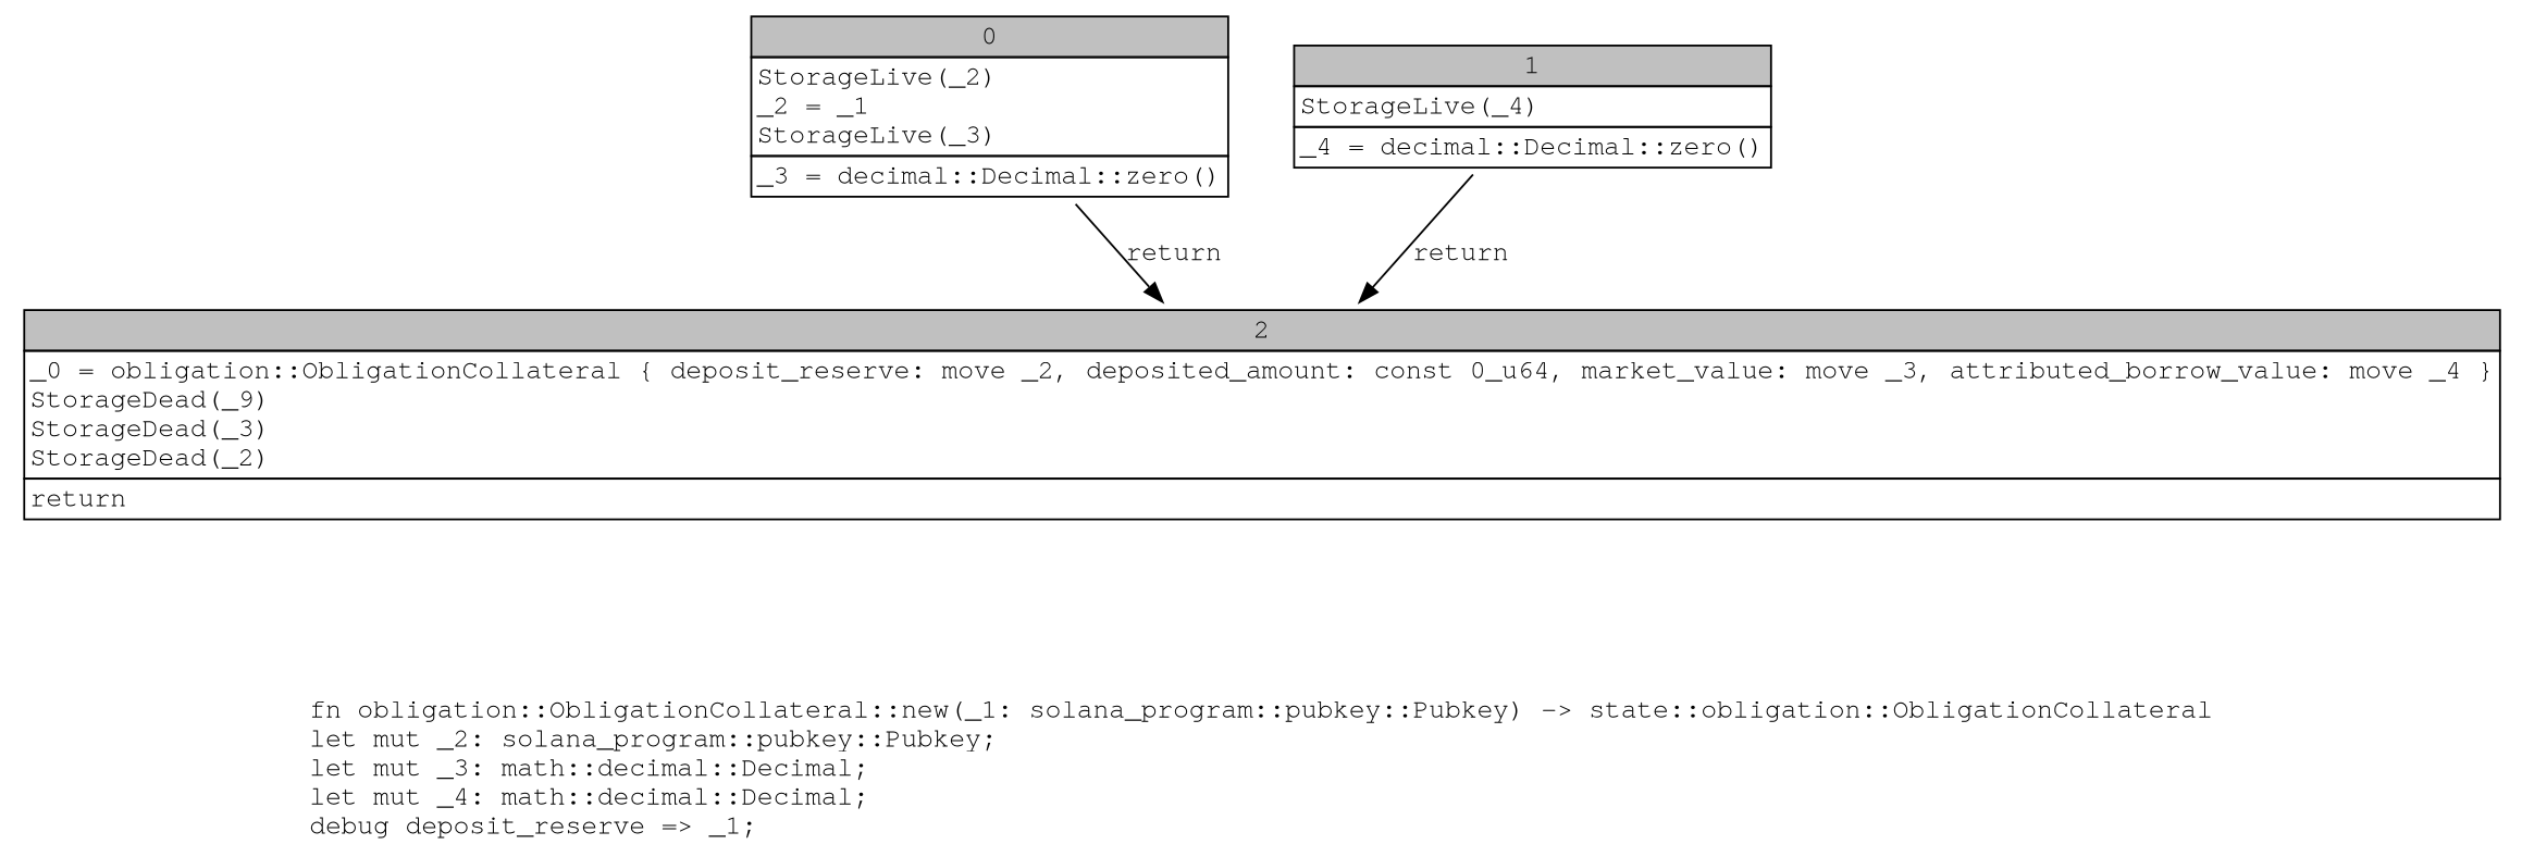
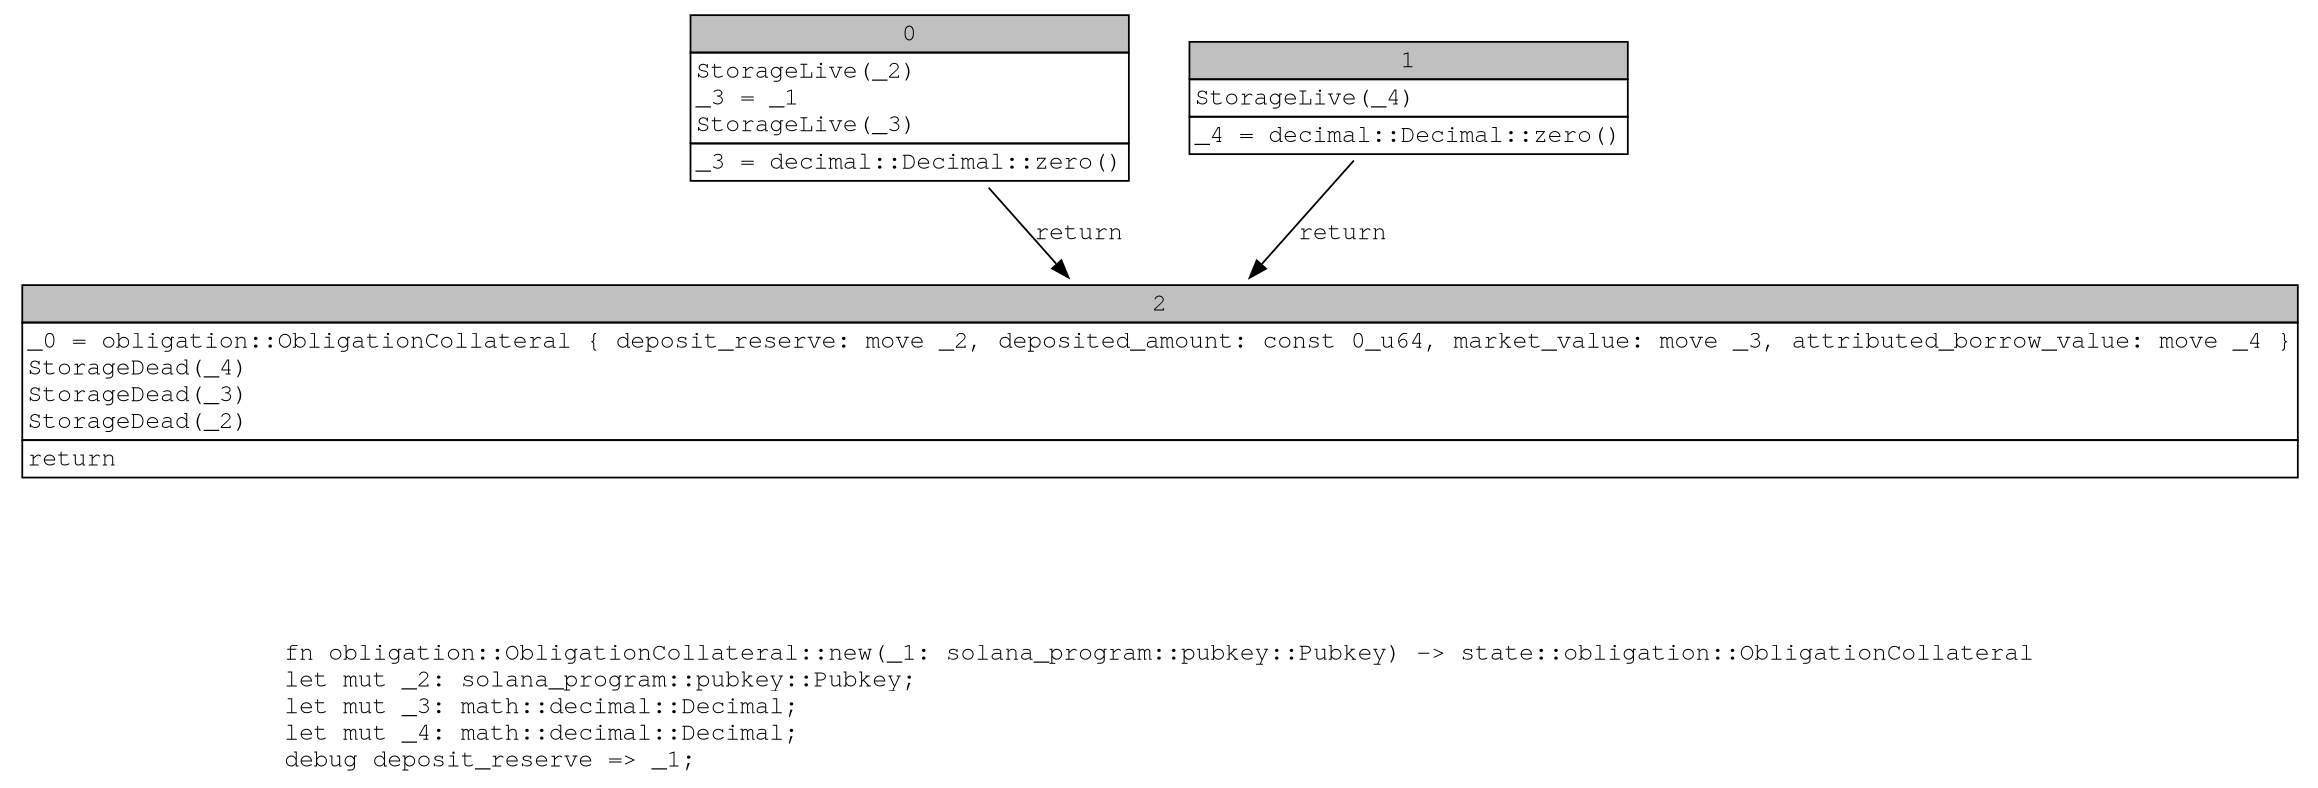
  digraph {
    fontname="Courier, monospace"
    label=<fn obligation::ObligationCollateral::new(_1: solana_program::pubkey::Pubkey) -&gt; state::obligation::ObligationCollateral<br align="left"/>let mut _2: solana_program::pubkey::Pubkey;<br align="left"/>let mut _3: math::decimal::Decimal;<br align="left"/>let mut _4: math::decimal::Decimal;<br align="left"/>debug deposit_reserve =&gt; _1;<br align="left"/>>
    node [fontname="Courier, monospace" shape=none]
    edge [fontname="Courier, monospace"]
-   n1 [label=<<table border="0" cellborder="1" cellspacing="0"><tr><td bgcolor="gray" align="center" colspan="1">0</td></tr><tr><td align="left" balign="left">StorageLive(_2)<br/>_2 = _1<br/>StorageLive(_3)<br/></td></tr><tr><td align="left">_3 = decimal::Decimal::zero()</td></tr></table>>]
-   n2 [label=<<table border="0" cellborder="1" cellspacing="0"><tr><td bgcolor="gray" align="center" colspan="1">2</td></tr><tr><td align="left" balign="left">_0 = obligation::ObligationCollateral { deposit_reserve: move _2, deposited_amount: const 0_u64, market_value: move _3, attributed_borrow_value: move _4 }<br/>StorageDead(_9)<br/>StorageDead(_3)<br/>StorageDead(_2)<br/></td></tr><tr><td align="left">return</td></tr></table>>]
+   n1 [label=<<table border="0" cellborder="1" cellspacing="0"><tr><td bgcolor="gray" align="center" colspan="1">0</td></tr><tr><td align="left" balign="left">StorageLive(_2)<br/>_3 = _1<br/>StorageLive(_3)<br/></td></tr><tr><td align="left">_3 = decimal::Decimal::zero()</td></tr></table>>]
+   n2 [label=<<table border="0" cellborder="1" cellspacing="0"><tr><td bgcolor="gray" align="center" colspan="1">2</td></tr><tr><td align="left" balign="left">_0 = obligation::ObligationCollateral { deposit_reserve: move _2, deposited_amount: const 0_u64, market_value: move _3, attributed_borrow_value: move _4 }<br/>StorageDead(_4)<br/>StorageDead(_3)<br/>StorageDead(_2)<br/></td></tr><tr><td align="left">return</td></tr></table>>]
    n3 [label=<<table border="0" cellborder="1" cellspacing="0"><tr><td bgcolor="gray" align="center" colspan="1">1</td></tr><tr><td align="left" balign="left">StorageLive(_4)<br/></td></tr><tr><td align="left">_4 = decimal::Decimal::zero()</td></tr></table>>]
    n1 -> n2 [label=return]
    n3 -> n2 [label=return]
  }
